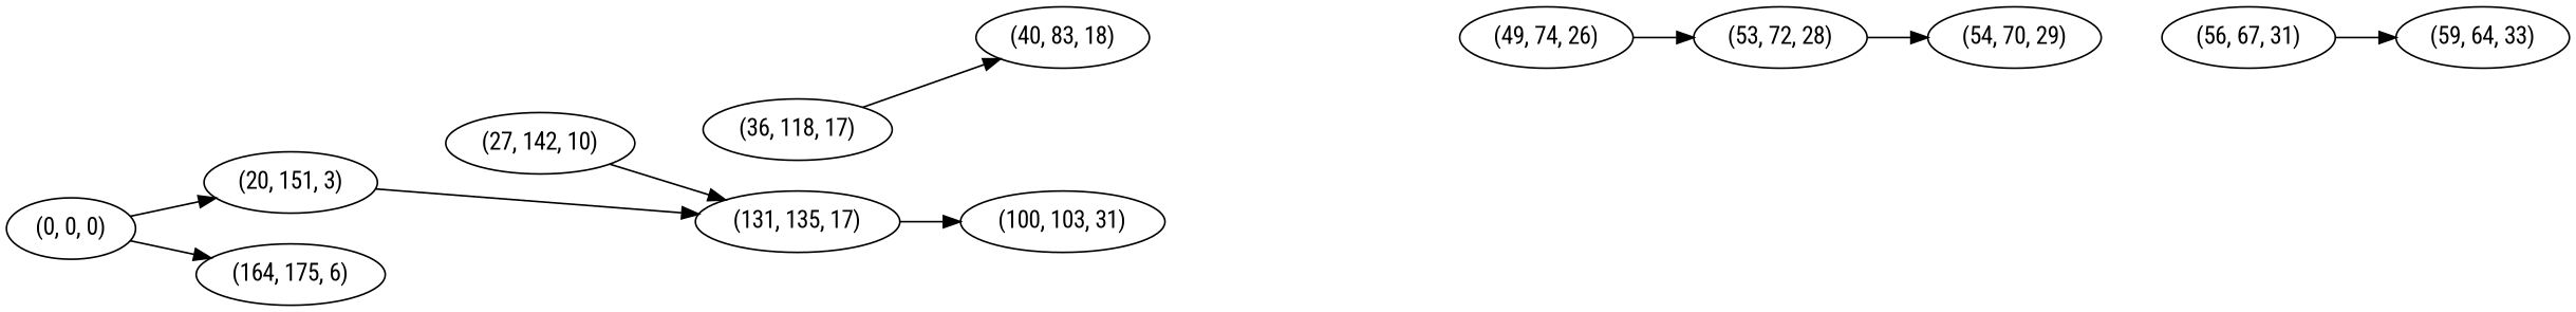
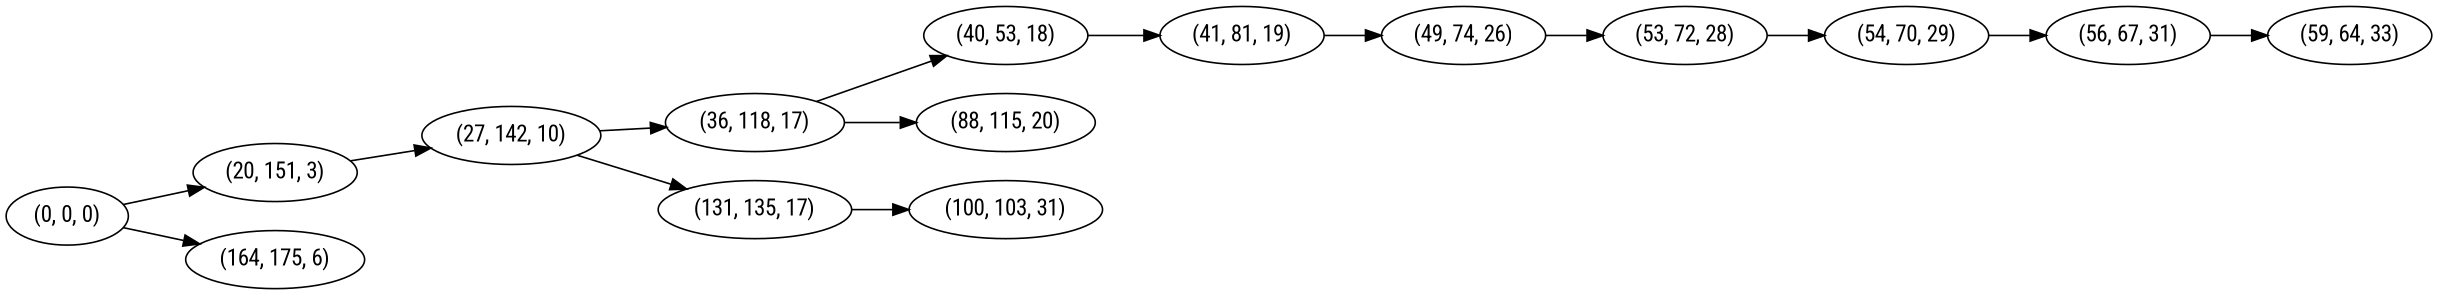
  digraph {
    fontname="Roboto Condensed"
    rankdir=LR
    node [fontname="Roboto Condensed"]
    edge [fontname="Roboto Condensed"]
    "(0, 0, 0)"
    "(20, 151, 3)"
    "(164, 175, 6)"
    "(27, 142, 10)"
    "(36, 118, 17)"
    "(131, 135, 17)"
-   "(40, 83, 18)"
+   "(40, 83, 18)" [label="(40, 53, 18)"]
+   "(88, 115, 20)"
    "(100, 103, 31)"
+   "(41, 81, 19)"
    "(49, 74, 26)"
    "(53, 72, 28)"
    "(54, 70, 29)"
    "(56, 67, 31)"
    "(59, 64, 33)"
    "(0, 0, 0)" -> "(20, 151, 3)"
    "(0, 0, 0)" -> "(164, 175, 6)"
-   "(20, 151, 3)" -> "(131, 135, 17)"
+   "(20, 151, 3)" -> "(27, 142, 10)"
+   "(27, 142, 10)" -> "(36, 118, 17)"
    "(27, 142, 10)" -> "(131, 135, 17)"
    "(36, 118, 17)" -> "(40, 83, 18)"
+   "(36, 118, 17)" -> "(88, 115, 20)"
    "(131, 135, 17)" -> "(100, 103, 31)"
+   "(40, 83, 18)" -> "(41, 81, 19)"
+   "(41, 81, 19)" -> "(49, 74, 26)"
    "(49, 74, 26)" -> "(53, 72, 28)"
    "(53, 72, 28)" -> "(54, 70, 29)"
+   "(54, 70, 29)" -> "(56, 67, 31)"
    "(56, 67, 31)" -> "(59, 64, 33)"
  }
